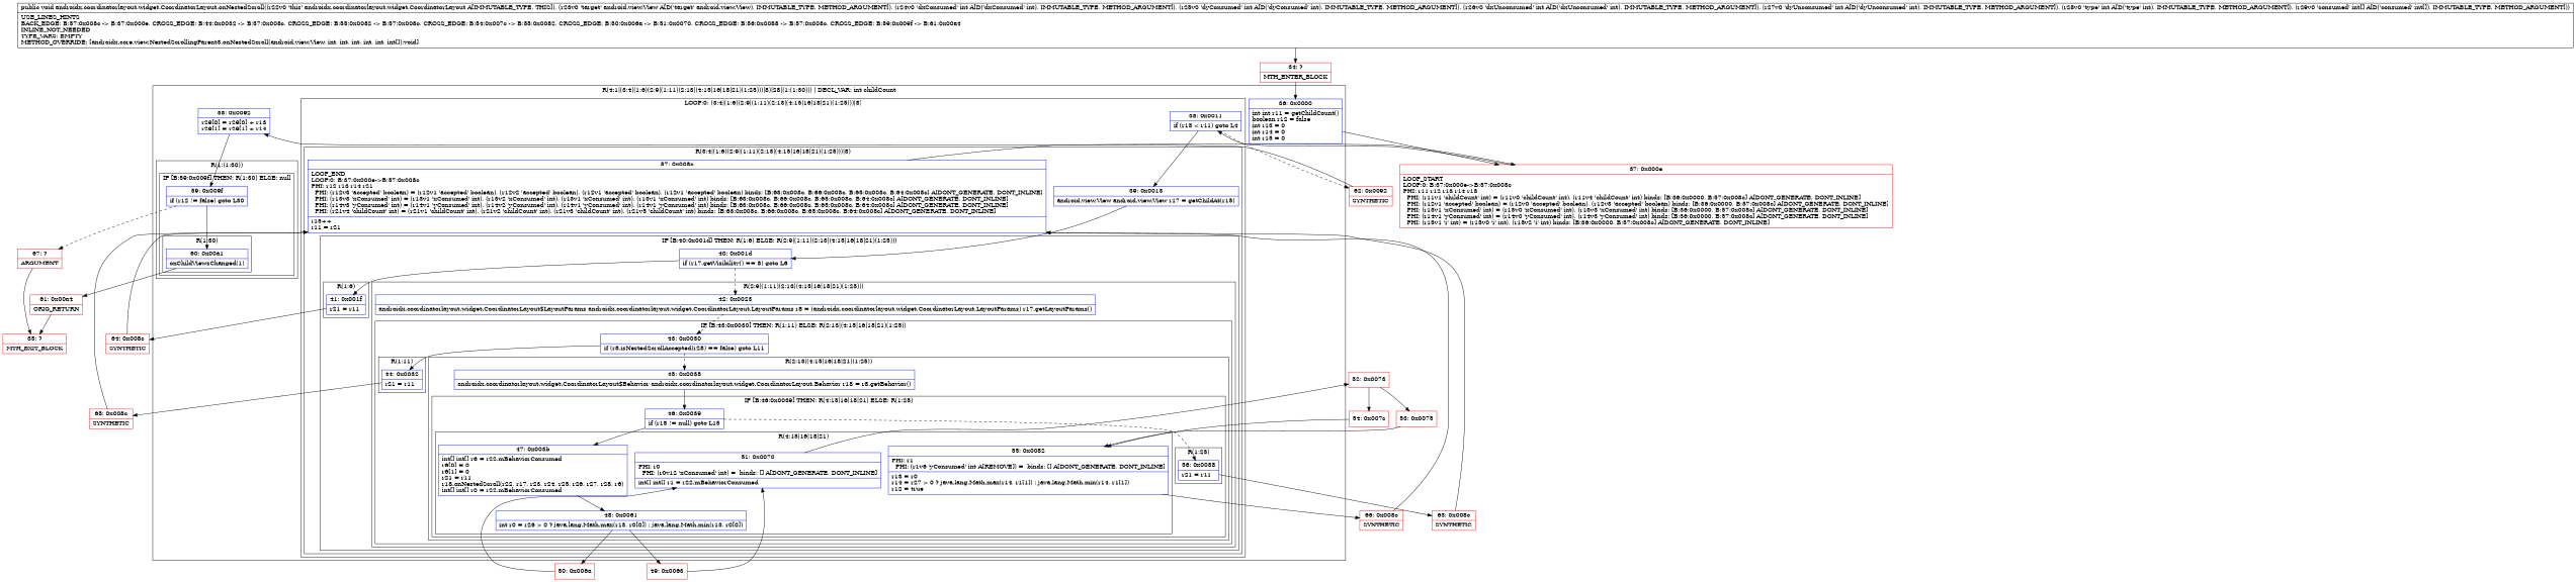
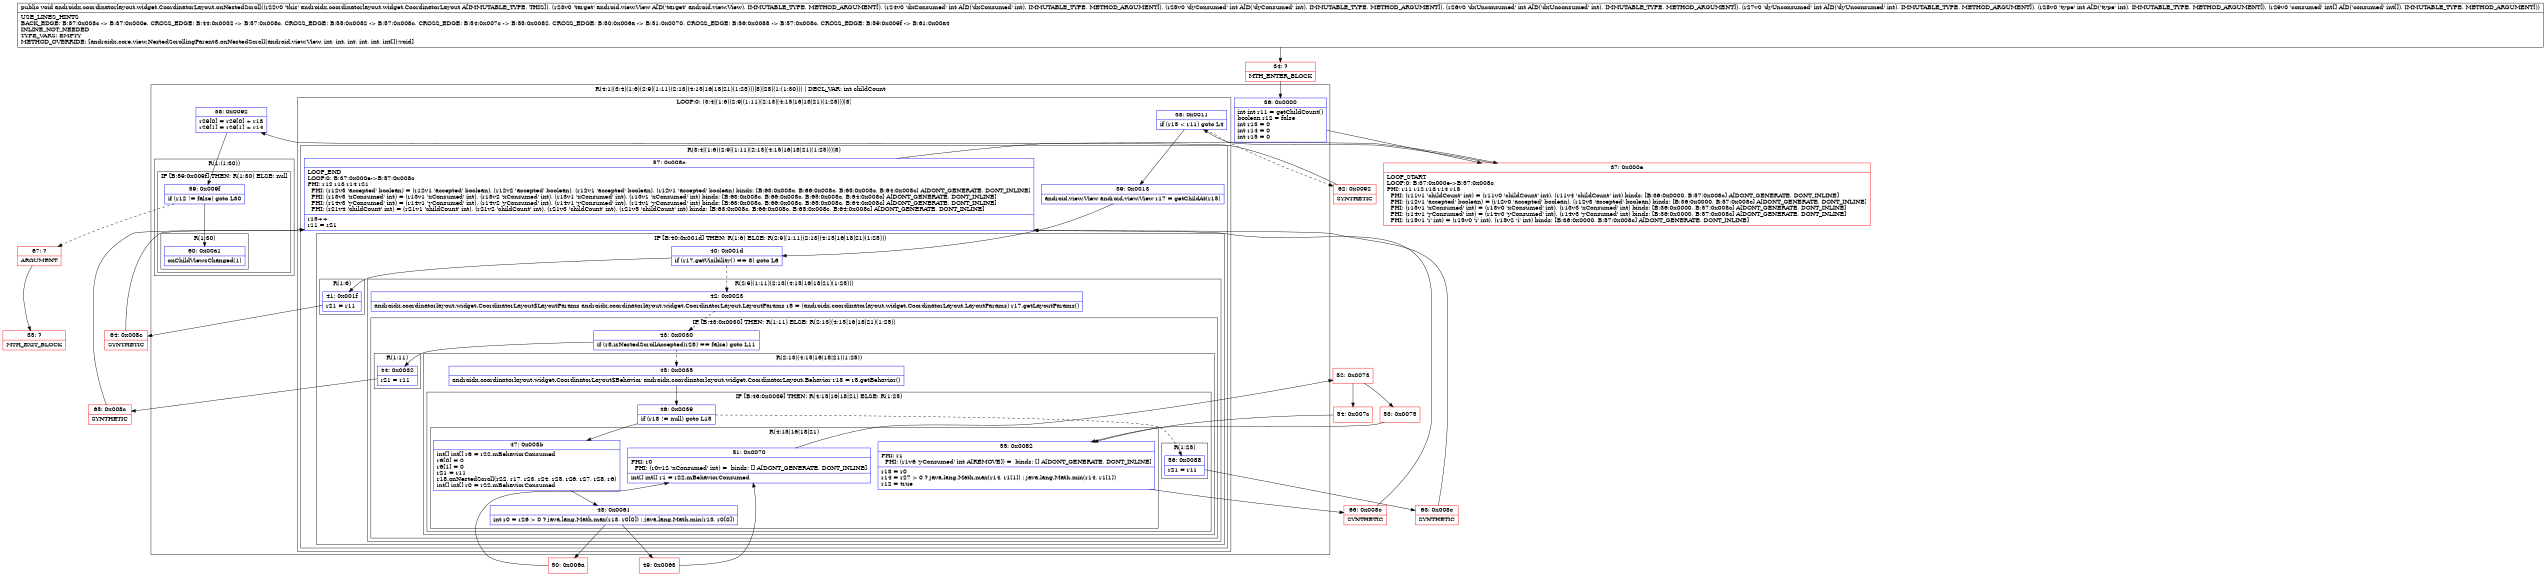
  digraph {
    node [color=blue shape=record]
    n1 [label="{41\:\ 0x001f|r21 = r11\l}"]
    n2 [label="{44\:\ 0x0032|r21 = r11\l}"]
    n3 [label="{47\:\ 0x003b|int[] int[] r6 = r22.mBehaviorConsumed\lr6[0] = 0\lr6[1] = 0\lr21 = r11\lr18.onNestedScroll(r22, r17, r23, r24, r25, r26, r27, r28, r6)\lint[] int[] r0 = r22.mBehaviorConsumed\l}"]
    n4 [label="{48\:\ 0x0061|int r0 = r26 \> 0 ? java.lang.Math.max(r13, r0[0]) : java.lang.Math.min(r13, r0[0])\l}"]
    n5 [label="{51\:\ 0x0070|PHI: r0 \l  PHI: (r0v12 'xConsumed' int) =  binds: [] A[DONT_GENERATE, DONT_INLINE]\l|int[] int[] r1 = r22.mBehaviorConsumed\l}"]
    n6 [label="{55\:\ 0x0082|PHI: r1 \l  PHI: (r1v6 'yConsumed' int A[REMOVE]) =  binds: [] A[DONT_GENERATE, DONT_INLINE]\l|r13 = r0\lr14 = r27 \> 0 ? java.lang.Math.max(r14, r1[1]) : java.lang.Math.min(r14, r1[1])\lr12 = true\l}"]
    n7 [label="{56\:\ 0x0088|r21 = r11\l}"]
    n8 [label="{46\:\ 0x0039|if (r18 != null) goto L15\l}"]
    n9 [label="{45\:\ 0x0035|androidx.coordinatorlayout.widget.CoordinatorLayout$Behavior androidx.coordinatorlayout.widget.CoordinatorLayout.Behavior r18 = r8.getBehavior()\l}"]
    n10 [label="{43\:\ 0x0030|if (r8.isNestedScrollAccepted(r28) == false) goto L11\l}"]
    n11 [label="{42\:\ 0x0023|androidx.coordinatorlayout.widget.CoordinatorLayout$LayoutParams androidx.coordinatorlayout.widget.CoordinatorLayout.LayoutParams r8 = (androidx.coordinatorlayout.widget.CoordinatorLayout.LayoutParams) r17.getLayoutParams()\l}"]
    n12 [label="{40\:\ 0x001d|if (r17.getVisibility() == 8) goto L6\l}"]
    n13 [label="{39\:\ 0x0013|android.view.View android.view.View r17 = getChildAt(r15)\l}"]
    n14 [label="{57\:\ 0x008c|LOOP_END\lLOOP:0: B:37:0x000e\-\>B:57:0x008c\lPHI: r12 r13 r14 r21 \l  PHI: (r12v3 'accepted' boolean) = (r12v1 'accepted' boolean), (r12v2 'accepted' boolean), (r12v1 'accepted' boolean), (r12v1 'accepted' boolean) binds: [B:63:0x008c, B:66:0x008c, B:65:0x008c, B:64:0x008c] A[DONT_GENERATE, DONT_INLINE]\l  PHI: (r13v3 'xConsumed' int) = (r13v1 'xConsumed' int), (r13v2 'xConsumed' int), (r13v1 'xConsumed' int), (r13v1 'xConsumed' int) binds: [B:63:0x008c, B:66:0x008c, B:65:0x008c, B:64:0x008c] A[DONT_GENERATE, DONT_INLINE]\l  PHI: (r14v3 'yConsumed' int) = (r14v1 'yConsumed' int), (r14v2 'yConsumed' int), (r14v1 'yConsumed' int), (r14v1 'yConsumed' int) binds: [B:63:0x008c, B:66:0x008c, B:65:0x008c, B:64:0x008c] A[DONT_GENERATE, DONT_INLINE]\l  PHI: (r21v4 'childCount' int) = (r21v1 'childCount' int), (r21v2 'childCount' int), (r21v3 'childCount' int), (r21v5 'childCount' int) binds: [B:63:0x008c, B:66:0x008c, B:65:0x008c, B:64:0x008c] A[DONT_GENERATE, DONT_INLINE]\l|r15++\lr11 = r21\l}"]
    n15 [label="{38\:\ 0x0011|if (r15 \< r11) goto L4\l}"]
    n16 [label="{60\:\ 0x00a1|onChildViewsChanged(1)\l}"]
    n17 [label="{59\:\ 0x009f|if (r12 != false) goto L30\l}"]
    n18 [label="{36\:\ 0x0000|int int r11 = getChildCount()\lboolean r12 = false\lint r13 = 0\lint r14 = 0\lint r15 = 0\l}"]
    n19 [label="{58\:\ 0x0092|r29[0] = r29[0] + r13\lr29[1] = r29[1] + r14\l}"]
    n20 [color=red label="{64\:\ 0x008c|SYNTHETIC\l}"]
    n21 [color=red label="{65\:\ 0x008c|SYNTHETIC\l}"]
    n22 [color=red label="{49\:\ 0x0063}"]
    n23 [color=red label="{50\:\ 0x006a}"]
    n24 [color=red label="{52\:\ 0x0073}"]
    n25 [color=red label="{66\:\ 0x008c|SYNTHETIC\l}"]
    n26 [color=red label="{63\:\ 0x008c|SYNTHETIC\l}"]
    n27 [color=red label="{37\:\ 0x000e|LOOP_START\lLOOP:0: B:37:0x000e\-\>B:57:0x008c\lPHI: r11 r12 r13 r14 r15 \l  PHI: (r11v1 'childCount' int) = (r11v0 'childCount' int), (r11v4 'childCount' int) binds: [B:36:0x0000, B:57:0x008c] A[DONT_GENERATE, DONT_INLINE]\l  PHI: (r12v1 'accepted' boolean) = (r12v0 'accepted' boolean), (r12v3 'accepted' boolean) binds: [B:36:0x0000, B:57:0x008c] A[DONT_GENERATE, DONT_INLINE]\l  PHI: (r13v1 'xConsumed' int) = (r13v0 'xConsumed' int), (r13v3 'xConsumed' int) binds: [B:36:0x0000, B:57:0x008c] A[DONT_GENERATE, DONT_INLINE]\l  PHI: (r14v1 'yConsumed' int) = (r14v0 'yConsumed' int), (r14v3 'yConsumed' int) binds: [B:36:0x0000, B:57:0x008c] A[DONT_GENERATE, DONT_INLINE]\l  PHI: (r15v1 'i' int) = (r15v0 'i' int), (r15v2 'i' int) binds: [B:36:0x0000, B:57:0x008c] A[DONT_GENERATE, DONT_INLINE]\l}"]
    n28 [color=red label="{62\:\ 0x0092|SYNTHETIC\l}"]
-   n29 [color=red label="{61\:\ 0x00a4|ORIG_RETURN\l}"]
    n30 [color=red label="{67\:\ ?|ARGUMENT\l}"]
    n31 [color=red label="{53\:\ 0x0075}"]
    n32 [color=red label="{54\:\ 0x007c}"]
    n33 [color=red label="{35\:\ ?|MTH_EXIT_BLOCK\l}"]
    n34 [color=red label="{34\:\ ?|MTH_ENTER_BLOCK\l}"]
    n35 [label="{public void androidx.coordinatorlayout.widget.CoordinatorLayout.onNestedScroll((r22v0 'this' androidx.coordinatorlayout.widget.CoordinatorLayout A[IMMUTABLE_TYPE, THIS]), (r23v0 'target' android.view.View A[D('target' android.view.View), IMMUTABLE_TYPE, METHOD_ARGUMENT]), (r24v0 'dxConsumed' int A[D('dxConsumed' int), IMMUTABLE_TYPE, METHOD_ARGUMENT]), (r25v0 'dyConsumed' int A[D('dyConsumed' int), IMMUTABLE_TYPE, METHOD_ARGUMENT]), (r26v0 'dxUnconsumed' int A[D('dxUnconsumed' int), IMMUTABLE_TYPE, METHOD_ARGUMENT]), (r27v0 'dyUnconsumed' int A[D('dyUnconsumed' int), IMMUTABLE_TYPE, METHOD_ARGUMENT]), (r28v0 'type' int A[D('type' int), IMMUTABLE_TYPE, METHOD_ARGUMENT]), (r29v0 'consumed' int[] A[D('consumed' int[]), IMMUTABLE_TYPE, METHOD_ARGUMENT]))  | USE_LINES_HINTS\lBACK_EDGE: B:57:0x008c \-\> B:37:0x000e, CROSS_EDGE: B:44:0x0032 \-\> B:57:0x008c, CROSS_EDGE: B:55:0x0082 \-\> B:57:0x008c, CROSS_EDGE: B:54:0x007c \-\> B:55:0x0082, CROSS_EDGE: B:50:0x006a \-\> B:51:0x0070, CROSS_EDGE: B:56:0x0088 \-\> B:57:0x008c, CROSS_EDGE: B:59:0x009f \-\> B:61:0x00a4\lINLINE_NOT_NEEDED\lTYPE_VARS: EMPTY\lMETHOD_OVERRIDE: [androidx.core.view.NestedScrollingParent3.onNestedScroll(android.view.View, int, int, int, int, int, int[]):void]\l}" color=""]
    subgraph cluster_1 {
      label="R(4:1|(3:4|(1:6)(2:9|(1:11)(2:13|(4:15|16|18|21)(1:25)))|8)|28|(1:(1:30))) | DECL_VAR: int childCount\l"
      n18
      n19
      subgraph cluster_2 {
        label="LOOP:0: (3:4|(1:6)(2:9|(1:11)(2:13|(4:15|16|18|21)(1:25)))|8)"
        n15
        subgraph cluster_3 {
          label="R(3:4|(1:6)(2:9|(1:11)(2:13|(4:15|16|18|21)(1:25)))|8)"
          n13
          n14
          subgraph cluster_4 {
            label="IF [B:40:0x001d] THEN: R(1:6) ELSE: R(2:9|(1:11)(2:13|(4:15|16|18|21)(1:25)))"
            n12
            subgraph cluster_5 {
              label="R(1:6)"
              n1
            }
            subgraph cluster_6 {
              label="R(2:9|(1:11)(2:13|(4:15|16|18|21)(1:25)))"
              n11
              subgraph cluster_7 {
                label="IF [B:43:0x0030] THEN: R(1:11) ELSE: R(2:13|(4:15|16|18|21)(1:25))"
                n10
                subgraph cluster_8 {
                  label="R(1:11)"
                  n2
                }
                subgraph cluster_9 {
                  label="R(2:13|(4:15|16|18|21)(1:25))"
                  n9
                  subgraph cluster_10 {
                    label="IF [B:46:0x0039] THEN: R(4:15|16|18|21) ELSE: R(1:25)"
                    n8
                    subgraph cluster_11 {
                      label="R(4:15|16|18|21)"
                      n3
                      n4
                      n5
                      n6
                    }
                    subgraph cluster_12 {
                      label="R(1:25)"
                      n7
                    }
                  }
                }
              }
            }
          }
        }
      }
      subgraph cluster_13 {
        label="R(1:(1:30))"
        subgraph cluster_14 {
          label="IF [B:59:0x009f] THEN: R(1:30) ELSE: null"
          n17
          subgraph cluster_15 {
            label="R(1:30)"
            n16
          }
        }
      }
    }
    n1 -> n20
    n2 -> n21
    n3 -> n4
    n4 -> n22
    n4 -> n23
    n5 -> n24
    n6 -> n25
    n7 -> n26
    n8 -> n3
    n8 -> n7 [style=dashed]
    n9 -> n8
    n10 -> n2
    n10 -> n9 [style=dashed]
    n11 -> n10 [style=dashed]
    n12 -> n1
    n12 -> n11 [style=dashed]
    n13 -> n12
    n14 -> n27
    n15 -> n13
    n15 -> n28 [style=dashed]
-   n16 -> n29
    n17 -> n16
    n17 -> n30 [style=dashed]
    n18 -> n27
    n19 -> n17
    n20 -> n14
    n21 -> n14
    n22 -> n5
    n23 -> n5
    n24 -> n31
    n24 -> n32
    n25 -> n14
    n26 -> n14
    n27 -> n15
    n28 -> n19
-   n29 -> n33
    n30 -> n33
    n31 -> n6
    n32 -> n6
    n34 -> n18
    n35 -> n34
  }
